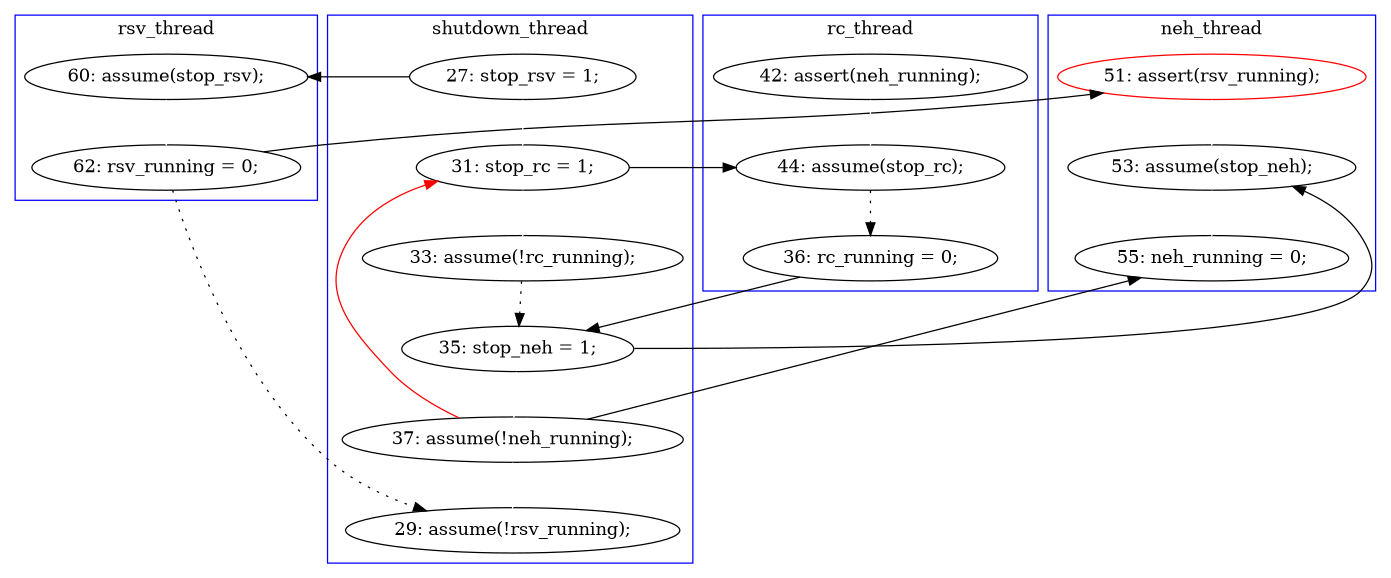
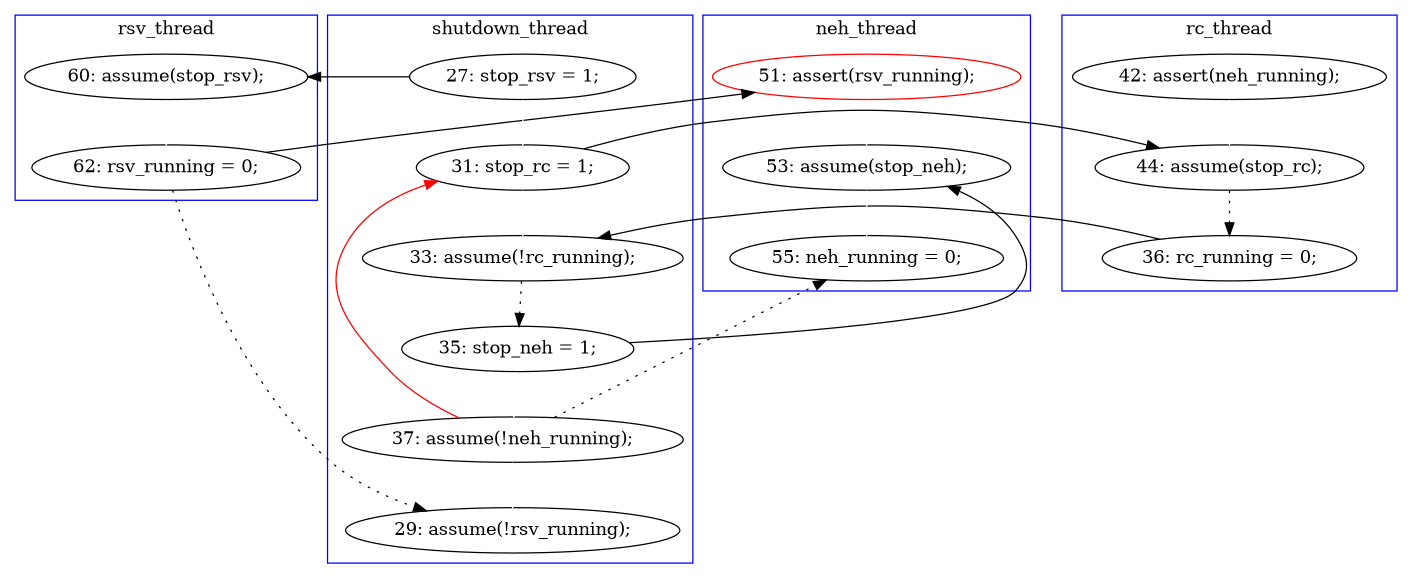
  digraph {
    edge [color=black style=solid]
    n1 [label="60: assume(stop_rsv);"]
    n2 [label="62: rsv_running = 0;"]
    n3 [label="36: rc_running = 0;"]
    n4 [label="44: assume(stop_rc);"]
    n5 [label="42: assert(neh_running);"]
    n6 [color=red label="51: assert(rsv_running);"]
    n7 [label="53: assume(stop_neh);"]
    n8 [label="55: neh_running = 0;"]
    n9 [label="35: stop_neh = 1;"]
    n10 [label="37: assume(!neh_running);"]
    n11 [label="33: assume(!rc_running);"]
    n12 [label="27: stop_rsv = 1;"]
    n13 [label="31: stop_rc = 1;"]
    n14 [label="29: assume(!rsv_running);"]
    subgraph cluster_1 {
      color=blue
      label=rsv_thread
      n1
      n2
    }
    subgraph cluster_2 {
      color=blue
      label=rc_thread
      n3
      n4
      n5
    }
    subgraph cluster_3 {
      color=blue
      label=neh_thread
      n6
      n7
      n8
    }
    subgraph cluster_4 {
      color=blue
      label=shutdown_thread
      n9
      n10
      n11
      n12
      n13
      n14
    }
    n1 -> n2 [color=white]
    n2 -> n6 [constraint=false]
    n2 -> n14 [constraint=false style=dotted]
-   n3 -> n9 [constraint=false]
+   n3 -> n11 [constraint=false]
    n4 -> n3 [style=dotted]
    n5 -> n4 [color=white]
    n6 -> n7 [color=white]
    n7 -> n8 [color=white]
    n9 -> n7 [constraint=false]
    n9 -> n10 [color=white]
-   n10 -> n8 [constraint=false]
+   n10 -> n8 [constraint=false style=dotted]
    n10 -> n13 [color=red constraint=false]
    n10 -> n14 [color=white]
    n11 -> n9 [style=dotted]
    n12 -> n1 [constraint=false]
    n12 -> n13 [color=white]
    n13 -> n4 [constraint=false]
    n13 -> n11 [color=white]
  }
